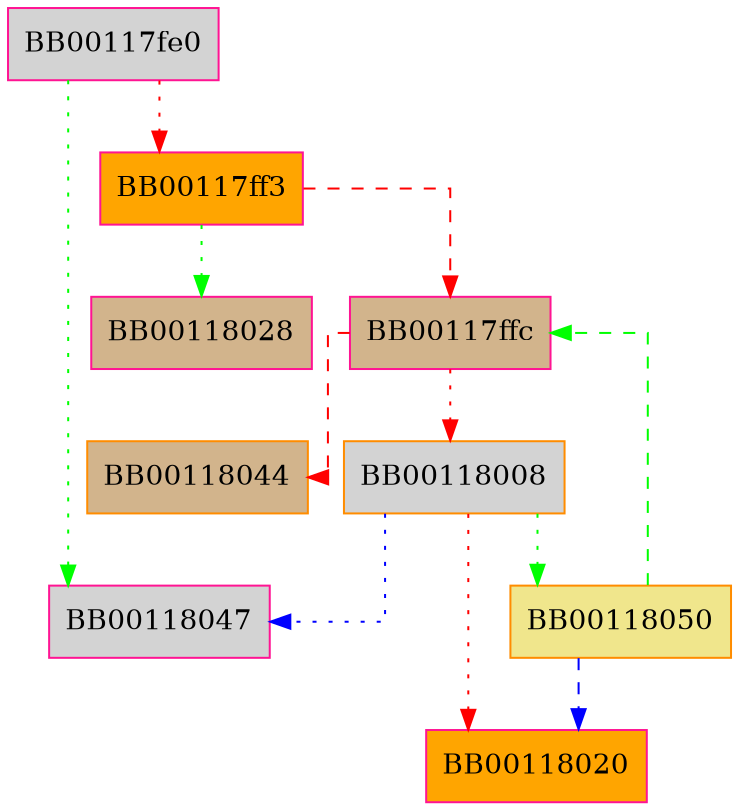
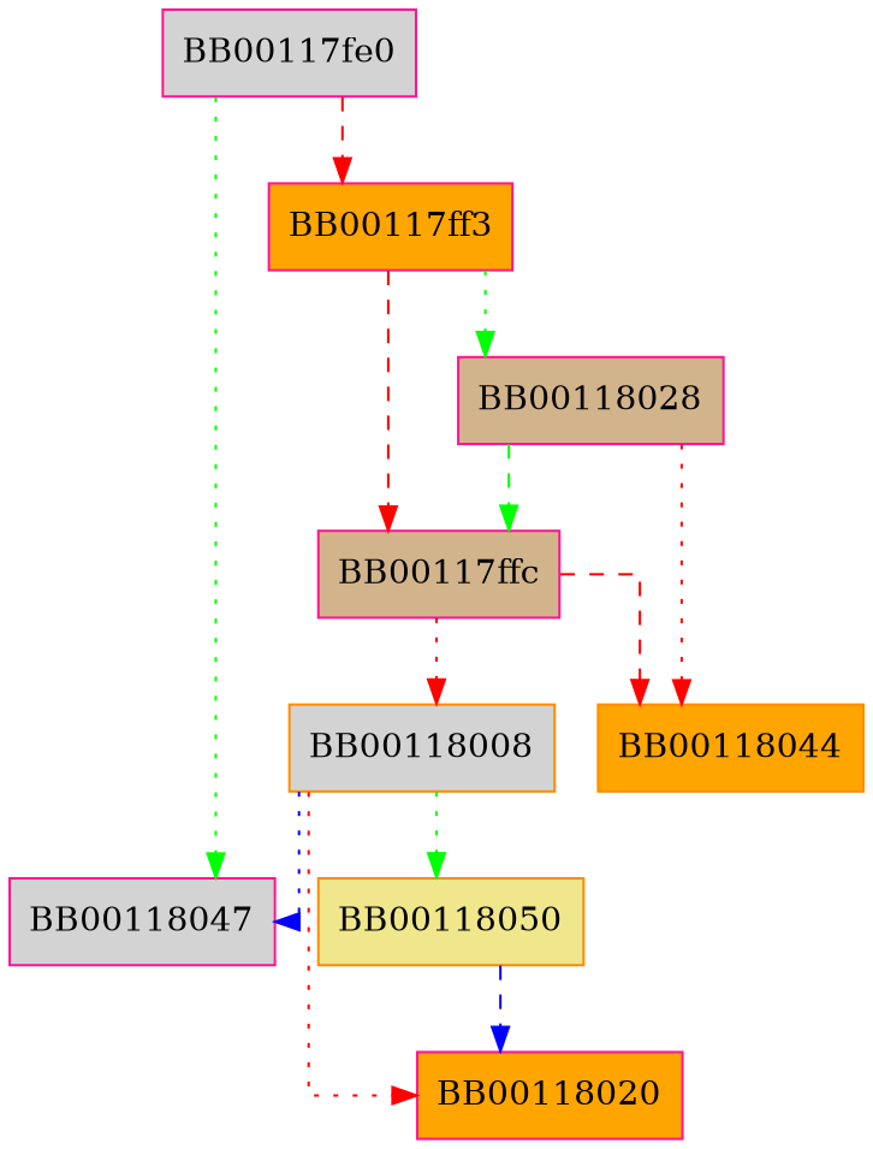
  digraph {
    splines=ortho
    node [color=deeppink fillcolor=lightgrey shape=box style=filled]
    edge [color=red style=dotted]
    BB00117fe0
    BB00118047
    BB00117ff3 [fillcolor=orange]
    BB00118028 [fillcolor=tan]
    BB00117ffc [fillcolor=tan]
-   BB00118044 [color=darkorange fillcolor=tan]
+   BB00118044 [color=darkorange fillcolor=orange]
    BB00118008 [color=darkorange]
    BB00118050 [color=darkorange fillcolor=khaki]
    BB00118020 [fillcolor=orange]
    BB00117fe0 -> BB00118047 [color=green]
-   BB00117fe0 -> BB00117ff3
+   BB00117fe0 -> BB00117ff3 [style=dashed]
    BB00117ff3 -> BB00118028 [color=green]
    BB00117ff3 -> BB00117ffc [style=dashed]
-   BB00118050 -> BB00117ffc [color=green style=dashed]
+   BB00118028 -> BB00117ffc [color=green style=dashed]
+   BB00118028 -> BB00118044
    BB00117ffc -> BB00118044 [style=dashed]
    BB00117ffc -> BB00118008
    BB00118008 -> BB00118047 [color=blue]
    BB00118008 -> BB00118050 [color=green]
    BB00118008 -> BB00118020
    BB00118050 -> BB00118020 [color=blue style=dashed]
  }
